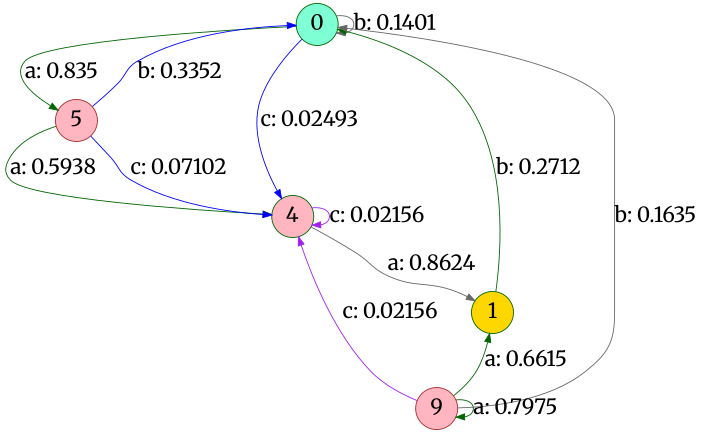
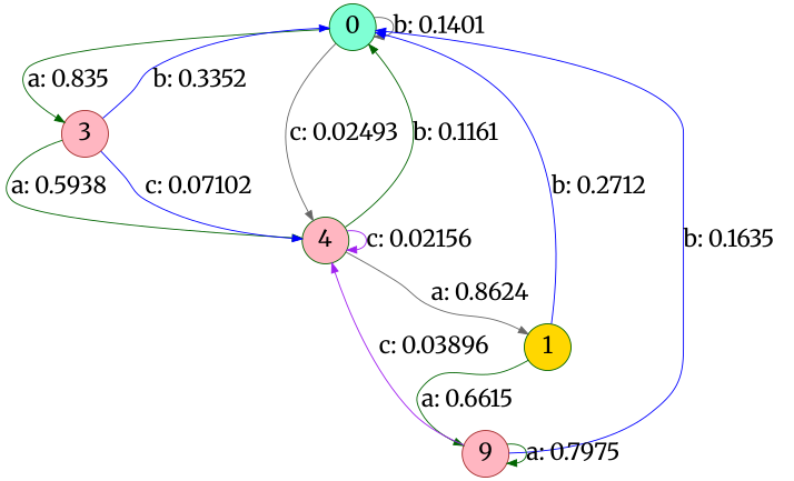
  digraph {
    fontname=Merriweather
    node [color=darkgreen fillcolor=lightpink fontname=Merriweather fontsize=24 shape=circle style=filled]
    edge [color=darkgreen fontname=Merriweather fontsize=24]
    0 [fillcolor=aquamarine]
-   3 [color=brown label=5]
+   3 [color=brown]
    4
    1 [fillcolor=gold]
    n5 [color=brown label=9]
    0 -> 0 [color=gray40 label="b: 0.1401   "]
    0 -> 3 [label="a: 0.835    "]
-   0 -> 4 [color=blue label="c: 0.02493  "]
+   0 -> 4 [color=gray40 label="c: 0.02493  "]
    3 -> 0 [color=blue label="b: 0.3352   "]
    3 -> 4 [label="a: 0.5938   "]
    3 -> 4 [color=blue label="c: 0.07102  "]
+   4 -> 0 [label="b: 0.1161   "]
    4 -> 4 [color=purple label="c: 0.02156  "]
    4 -> 1 [color=gray40 label="a: 0.8624   "]
-   1 -> 0 [label="b: 0.2712   "]
-   n5 -> 1 [label="a: 0.6615   "]
-   n5 -> 0 [color=gray40 label="b: 0.1635   "]
-   n5 -> 4 [color=purple label="c: 0.02156  "]
+   1 -> 0 [color=blue label="b: 0.2712   "]
+   1 -> n5 [label="a: 0.6615   "]
+   n5 -> 0 [color=blue label="b: 0.1635   "]
+   n5 -> 4 [color=purple label="c: 0.03896  "]
    n5 -> n5 [label="a: 0.7975   "]
  }
